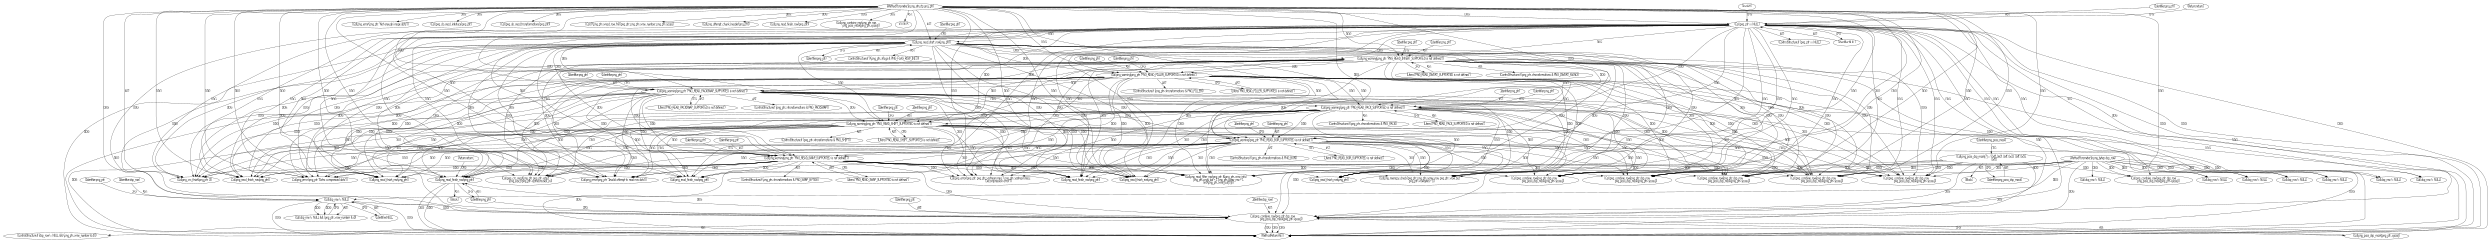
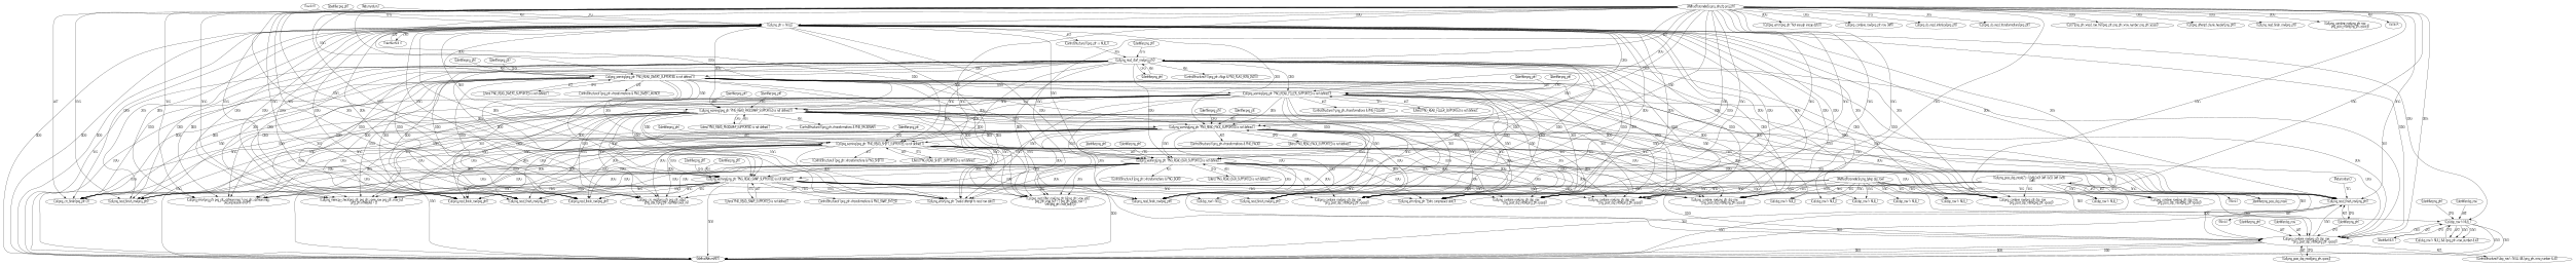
  digraph {
    fontname="Comic Neue"
    node [fontname="Comic Neue"]
    edge [fontname="Comic Neue"]
    n1 [label="(Call,png_read_finish_row(png_ptr))"]
    n2 [label="(Block,)"]
    n3 [label="(Identifier,png_ptr)"]
    n4 [label="(MethodReturn,RET)"]
    n5 [label="(Call,png_combine_row(png_ptr, dsp_row,\n                     png_pass_dsp_mask[png_ptr->pass]))"]
    n6 [label="(Call,png_warning(png_ptr, \"PNG_READ_PACK_SUPPORTED is not defined.\"))"]
    n7 [label="(Call,png_warning(png_ptr, \"PNG_READ_BGR_SUPPORTED is not defined.\"))"]
    n8 [label="(Call,png_warning(png_ptr, \"PNG_READ_SHIFT_SUPPORTED is not defined.\"))"]
    n9 [label="(Call,png_warning(png_ptr, \"PNG_READ_SWAP_SUPPORTED is not defined.\"))"]
    n10 [label="(Call,png_read_filter_row(png_ptr, &(png_ptr->row_info),\n      png_ptr->row_buf + 1, png_ptr->prev_row + 1,\n      (int)(png_ptr->row_buf[0])))"]
    n11 [label="(ControlStructure,if (png_ptr->transformations & PNG_PACK))"]
    n12 [label="(Call,png_read_finish_row(png_ptr))"]
    n13 [label="(Call,png_combine_row(png_ptr, dsp_row,\n                     png_pass_dsp_mask[png_ptr->pass]))"]
    n14 [label="(Call,png_read_finish_row(png_ptr))"]
    n15 [label="(Call,png_read_finish_row(png_ptr))"]
    n16 [label="(Literal,\"PNG_READ_PACK_SUPPORTED is not defined.\")"]
    n17 [label="(Call,png_combine_row(png_ptr, dsp_row,\n                     png_pass_dsp_mask[png_ptr->pass]))"]
    n18 [label="(Call,png_error(png_ptr, \"Invalid attempt to read row data\"))"]
    n19 [label="(Call,png_combine_row(png_ptr, dsp_row,\n                     png_pass_dsp_mask[png_ptr->pass]))"]
    n20 [label="(Call,png_read_finish_row(png_ptr))"]
    n21 [label="(Call,png_crc_read(png_ptr, png_ptr->zbuf,\n            (png_size_t)png_ptr->zstream.avail_in))"]
    n22 [label="(Call,png_error(png_ptr, \"Extra compressed data\"))"]
    n23 [label="(Call,png_combine_row(png_ptr, dsp_row,\n                     png_pass_dsp_mask[png_ptr->pass]))"]
    n24 [label="(Call,png_crc_finish(png_ptr, 0))"]
    n25 [label="(Call,png_read_finish_row(png_ptr))"]
    n26 [label="(Call,png_error(png_ptr, png_ptr->zstream.msg ? png_ptr->zstream.msg :\n                   \"Decompression error\"))"]
    n27 [label="(Call,png_memcpy_check(png_ptr, png_ptr->prev_row, png_ptr->row_buf,\n      png_ptr->rowbytes + 1))"]
    n28 [label="(Call,png_read_finish_row(png_ptr))"]
    n29 [label="(Call,png_combine_row(png_ptr, dsp_row,\n                     png_pass_dsp_mask[png_ptr->pass]))"]
    n30 [label="(ControlStructure,if (png_ptr->transformations & PNG_BGR))"]
    n31 [label="(Literal,\"PNG_READ_BGR_SUPPORTED is not defined.\")"]
    n32 [label="(ControlStructure,if (png_ptr->transformations & PNG_SHIFT))"]
    n33 [label="(Literal,\"PNG_READ_SHIFT_SUPPORTED is not defined.\")"]
    n34 [label="(Call,png_pass_dsp_mask[png_ptr->pass])"]
    n35 [label="(ControlStructure,if (dsp_row != NULL && (png_ptr->row_number & 4)))"]
    n36 [label="(Literal,\"PNG_READ_SWAP_SUPPORTED is not defined.\")"]
    n37 [label="(ControlStructure,if (png_ptr->transformations & PNG_SWAP_BYTES))"]
    n38 [label="(Call,png_warning(png_ptr, \"PNG_READ_PACKSWAP_SUPPORTED is not defined.\"))"]
    n39 [label="(Literal,\"PNG_READ_PACKSWAP_SUPPORTED is not defined.\")"]
    n40 [label="(ControlStructure,if (png_ptr->transformations & PNG_PACKSWAP))"]
    n41 [label="(Call,png_read_start_row(png_ptr))"]
    n42 [label="(Call,png_warning(png_ptr, \"PNG_READ_FILLER_SUPPORTED is not defined.\"))"]
    n43 [label="(Call,png_warning(png_ptr, \"PNG_READ_INVERT_SUPPORTED is not defined.\"))"]
    n44 [label="(Identifier,png_ptr)"]
    n45 [label="(ControlStructure,if (!(png_ptr->flags & PNG_FLAG_ROW_INIT)))"]
    n46 [label="(Literal,\"PNG_READ_FILLER_SUPPORTED is not defined.\")"]
    n47 [label="(ControlStructure,if (png_ptr->transformations & PNG_FILLER))"]
    n48 [label="(Literal,\"PNG_READ_INVERT_SUPPORTED is not defined.\")"]
    n49 [label="(ControlStructure,if (png_ptr->transformations & PNG_INVERT_MONO))"]
    n50 [label="(Call,png_ptr == NULL)"]
    n51 [label="(Call,dsp_row != NULL)"]
    n52 [label="(Call,dsp_row != NULL)"]
    n53 [label="(ControlStructure,if (png_ptr == NULL))"]
    n54 [label="(Call,dsp_row != NULL)"]
    n55 [label="(Call,dsp_row != NULL)"]
    n56 [label="(Call,dsp_row != NULL)"]
    n57 [label="(Call,dsp_row != NULL)"]
    n58 [label="(Call,dsp_row != NULL)"]
    n59 [label="(Identifier,NULL)"]
    n60 [label="(Identifier,NULL)"]
    n61 [label="(Call,dsp_row != NULL && (png_ptr->row_number & 4))"]
    n62 [label="(MethodParameterIn,png_structp png_ptr)"]
    n63 [label="(Call,png_error(png_ptr, \"Not enough image data\"))"]
+   n64 [label="(Call,png_combine_row(png_ptr, row, 0xff))"]
    n65 [label="(Call,png_do_read_interlace(png_ptr))"]
    n66 [label="(Call,png_do_read_transformations(png_ptr))"]
    n67 [label="(Call,png_combine_row(png_ptr, dsp_row,\n            png_pass_dsp_mask[png_ptr->pass]))"]
    n68 [label="(Call,(*(png_ptr->read_row_fn))(png_ptr, png_ptr->row_number, png_ptr->pass))"]
    n69 [label="(Call,png_attempt_chunk_header(png_ptr))"]
    n70 [label="(Call,png_read_finish_row(png_ptr))"]
    n71 [label="(Call,png_combine_row(png_ptr, row,\n            png_pass_mask[png_ptr->pass]))"]
    1000105
    n73 [label="(MethodParameterIn,png_bytep dsp_row)"]
    n74 [label="(Call,dsp_row != NULL)"]
    n75 [label="(Call,png_pass_dsp_mask[7] = {0xff, 0x0f, 0xff, 0x33, 0xff, 0x55,\n       0xff})"]
    n76 [label="(Block,)"]
    n77 [label="(Identifier,png_pass_dsp_mask)"]
    n78 [label="(Return,return;)"]
    n79 [label="(Invalid,1)"]
    n80 [label="(Identifier,png_ptr)"]
    n81 [label="(Return,return;)"]
    n82 [label="(Identifier,png_ptr)"]
    n83 [label="(Identifier,png_ptr)"]
    n84 [label="(Identifier,png_ptr)"]
    n85 [label="(Identifier,png_ptr)"]
    n86 [label="(Identifier,png_ptr)"]
    n87 [label="(Identifier,png_ptr)"]
-   n88 [label="(Identifier,png_pass_mask)"]
    n89 [label="(Identifier,png_ptr)"]
    n90 [label="(Identifier,png_ptr)"]
    n91 [label="(Identifier,png_ptr)"]
    n92 [label="(Identifier,png_ptr)"]
    n93 [label="(Identifier,png_ptr)"]
    n94 [label="(Identifier,png_ptr)"]
    n95 [label="(Identifier,png_ptr)"]
    n96 [label="(Identifier,png_ptr)"]
    n97 [label="(Identifier,png_ptr)"]
    n98 [label="(Identifier,dsp_row)"]
    n99 [label="(Identifier,dsp_row)"]
    n100 [label="(Identifier,png_ptr)"]
    n101 [label="(Identifier,png_ptr)"]
    n1 -> n2 [label="AST: "]
    n1 -> n3 [label="CFG: "]
    n1 -> n4 [label="DDG: "]
    n1 -> n4 [label="DDG: "]
    n3 -> n1 [label="AST: "]
    n3 -> n5 [label="CFG: "]
    n5 -> n1 [label="DDG: "]
    n5 -> n4 [label="DDG: "]
    n5 -> n4 [label="DDG: "]
    n5 -> n4 [label="DDG: "]
    n5 -> n34 [label="CFG: "]
    n5 -> n35 [label="AST: "]
    n6 -> n1 [label="DDG: "]
    n6 -> n4 [label="DDG: "]
    n6 -> n5 [label="DDG: "]
    n6 -> n7 [label="DDG: "]
    n6 -> n8 [label="DDG: "]
    n6 -> n9 [label="DDG: "]
    n6 -> n10 [label="DDG: "]
    n6 -> n11 [label="AST: "]
    n6 -> n12 [label="DDG: "]
    n6 -> n13 [label="DDG: "]
    n6 -> n14 [label="DDG: "]
    n6 -> n15 [label="DDG: "]
    n6 -> n16 [label="CFG: "]
    n6 -> n17 [label="DDG: "]
    n6 -> n18 [label="DDG: "]
    n6 -> n19 [label="DDG: "]
    n6 -> n20 [label="DDG: "]
    n6 -> n21 [label="DDG: "]
    n6 -> n22 [label="DDG: "]
    n6 -> n23 [label="DDG: "]
    n6 -> n24 [label="DDG: "]
    n6 -> n25 [label="DDG: "]
    n6 -> n26 [label="DDG: "]
    n6 -> n27 [label="DDG: "]
    n6 -> n28 [label="DDG: "]
    n6 -> n29 [label="DDG: "]
    n7 -> n1 [label="DDG: "]
    n7 -> n4 [label="DDG: "]
    n7 -> n5 [label="DDG: "]
    n7 -> n9 [label="DDG: "]
    n7 -> n10 [label="DDG: "]
    n7 -> n12 [label="DDG: "]
    n7 -> n13 [label="DDG: "]
    n7 -> n14 [label="DDG: "]
    n7 -> n15 [label="DDG: "]
    n7 -> n17 [label="DDG: "]
    n7 -> n18 [label="DDG: "]
    n7 -> n19 [label="DDG: "]
    n7 -> n20 [label="DDG: "]
    n7 -> n21 [label="DDG: "]
    n7 -> n22 [label="DDG: "]
    n7 -> n23 [label="DDG: "]
    n7 -> n24 [label="DDG: "]
    n7 -> n25 [label="DDG: "]
    n7 -> n26 [label="DDG: "]
    n7 -> n27 [label="DDG: "]
    n7 -> n28 [label="DDG: "]
    n7 -> n29 [label="DDG: "]
    n7 -> n30 [label="AST: "]
    n7 -> n31 [label="CFG: "]
    n8 -> n1 [label="DDG: "]
    n8 -> n4 [label="DDG: "]
    n8 -> n5 [label="DDG: "]
    n8 -> n7 [label="DDG: "]
    n8 -> n9 [label="DDG: "]
    n8 -> n10 [label="DDG: "]
    n8 -> n12 [label="DDG: "]
    n8 -> n13 [label="DDG: "]
    n8 -> n14 [label="DDG: "]
    n8 -> n15 [label="DDG: "]
    n8 -> n17 [label="DDG: "]
    n8 -> n18 [label="DDG: "]
    n8 -> n19 [label="DDG: "]
    n8 -> n20 [label="DDG: "]
    n8 -> n21 [label="DDG: "]
    n8 -> n22 [label="DDG: "]
    n8 -> n23 [label="DDG: "]
    n8 -> n24 [label="DDG: "]
    n8 -> n25 [label="DDG: "]
    n8 -> n26 [label="DDG: "]
    n8 -> n27 [label="DDG: "]
    n8 -> n28 [label="DDG: "]
    n8 -> n29 [label="DDG: "]
    n8 -> n32 [label="AST: "]
    n8 -> n33 [label="CFG: "]
    n9 -> n1 [label="DDG: "]
    n9 -> n4 [label="DDG: "]
    n9 -> n5 [label="DDG: "]
    n9 -> n10 [label="DDG: "]
    n9 -> n12 [label="DDG: "]
    n9 -> n13 [label="DDG: "]
    n9 -> n14 [label="DDG: "]
    n9 -> n15 [label="DDG: "]
    n9 -> n17 [label="DDG: "]
    n9 -> n18 [label="DDG: "]
    n9 -> n19 [label="DDG: "]
    n9 -> n20 [label="DDG: "]
    n9 -> n21 [label="DDG: "]
    n9 -> n22 [label="DDG: "]
    n9 -> n23 [label="DDG: "]
    n9 -> n24 [label="DDG: "]
    n9 -> n25 [label="DDG: "]
    n9 -> n26 [label="DDG: "]
    n9 -> n27 [label="DDG: "]
    n9 -> n28 [label="DDG: "]
    n9 -> n29 [label="DDG: "]
    n9 -> n36 [label="CFG: "]
    n9 -> n37 [label="AST: "]
    n16 -> n6 [label="AST: "]
    n31 -> n7 [label="AST: "]
    n33 -> n8 [label="AST: "]
    n34 -> n5 [label="AST: "]
    n36 -> n9 [label="AST: "]
    n38 -> n1 [label="DDG: "]
    n38 -> n4 [label="DDG: "]
    n38 -> n5 [label="DDG: "]
    n38 -> n6 [label="DDG: "]
    n38 -> n7 [label="DDG: "]
    n38 -> n8 [label="DDG: "]
    n38 -> n9 [label="DDG: "]
    n38 -> n10 [label="DDG: "]
    n38 -> n12 [label="DDG: "]
    n38 -> n13 [label="DDG: "]
    n38 -> n14 [label="DDG: "]
    n38 -> n15 [label="DDG: "]
    n38 -> n17 [label="DDG: "]
    n38 -> n18 [label="DDG: "]
    n38 -> n19 [label="DDG: "]
    n38 -> n20 [label="DDG: "]
    n38 -> n21 [label="DDG: "]
    n38 -> n22 [label="DDG: "]
    n38 -> n23 [label="DDG: "]
    n38 -> n24 [label="DDG: "]
    n38 -> n25 [label="DDG: "]
    n38 -> n26 [label="DDG: "]
    n38 -> n27 [label="DDG: "]
    n38 -> n28 [label="DDG: "]
    n38 -> n29 [label="DDG: "]
    n38 -> n39 [label="CFG: "]
    n38 -> n40 [label="AST: "]
    n39 -> n38 [label="AST: "]
    n41 -> n1 [label="DDG: "]
    n41 -> n4 [label="DDG: "]
    n41 -> n5 [label="DDG: "]
    n41 -> n6 [label="DDG: "]
    n41 -> n7 [label="DDG: "]
    n41 -> n8 [label="DDG: "]
    n41 -> n9 [label="DDG: "]
    n41 -> n10 [label="DDG: "]
    n41 -> n12 [label="DDG: "]
    n41 -> n13 [label="DDG: "]
    n41 -> n14 [label="DDG: "]
    n41 -> n15 [label="DDG: "]
    n41 -> n17 [label="DDG: "]
    n41 -> n18 [label="DDG: "]
    n41 -> n19 [label="DDG: "]
    n41 -> n20 [label="DDG: "]
    n41 -> n21 [label="DDG: "]
    n41 -> n22 [label="DDG: "]
    n41 -> n23 [label="DDG: "]
    n41 -> n24 [label="DDG: "]
    n41 -> n25 [label="DDG: "]
    n41 -> n26 [label="DDG: "]
    n41 -> n27 [label="DDG: "]
    n41 -> n28 [label="DDG: "]
    n41 -> n29 [label="DDG: "]
    n41 -> n38 [label="DDG: "]
    n41 -> n42 [label="DDG: "]
    n41 -> n43 [label="DDG: "]
    n41 -> n44 [label="CFG: "]
    n41 -> n45 [label="AST: "]
    n42 -> n1 [label="DDG: "]
    n42 -> n4 [label="DDG: "]
    n42 -> n5 [label="DDG: "]
    n42 -> n6 [label="DDG: "]
    n42 -> n7 [label="DDG: "]
    n42 -> n8 [label="DDG: "]
    n42 -> n9 [label="DDG: "]
    n42 -> n10 [label="DDG: "]
    n42 -> n12 [label="DDG: "]
    n42 -> n13 [label="DDG: "]
    n42 -> n14 [label="DDG: "]
    n42 -> n15 [label="DDG: "]
    n42 -> n17 [label="DDG: "]
    n42 -> n18 [label="DDG: "]
    n42 -> n19 [label="DDG: "]
    n42 -> n20 [label="DDG: "]
    n42 -> n21 [label="DDG: "]
    n42 -> n22 [label="DDG: "]
    n42 -> n23 [label="DDG: "]
    n42 -> n24 [label="DDG: "]
    n42 -> n25 [label="DDG: "]
    n42 -> n26 [label="DDG: "]
    n42 -> n27 [label="DDG: "]
    n42 -> n28 [label="DDG: "]
    n42 -> n29 [label="DDG: "]
    n42 -> n38 [label="DDG: "]
    n42 -> n46 [label="CFG: "]
    n42 -> n47 [label="AST: "]
    n43 -> n1 [label="DDG: "]
    n43 -> n4 [label="DDG: "]
    n43 -> n5 [label="DDG: "]
    n43 -> n6 [label="DDG: "]
    n43 -> n7 [label="DDG: "]
    n43 -> n8 [label="DDG: "]
    n43 -> n9 [label="DDG: "]
    n43 -> n10 [label="DDG: "]
    n43 -> n12 [label="DDG: "]
    n43 -> n13 [label="DDG: "]
    n43 -> n14 [label="DDG: "]
    n43 -> n15 [label="DDG: "]
    n43 -> n17 [label="DDG: "]
    n43 -> n18 [label="DDG: "]
    n43 -> n19 [label="DDG: "]
    n43 -> n20 [label="DDG: "]
    n43 -> n21 [label="DDG: "]
    n43 -> n22 [label="DDG: "]
    n43 -> n23 [label="DDG: "]
    n43 -> n24 [label="DDG: "]
    n43 -> n25 [label="DDG: "]
    n43 -> n26 [label="DDG: "]
    n43 -> n27 [label="DDG: "]
    n43 -> n28 [label="DDG: "]
    n43 -> n29 [label="DDG: "]
    n43 -> n38 [label="DDG: "]
    n43 -> n42 [label="DDG: "]
    n43 -> n48 [label="CFG: "]
    n43 -> n49 [label="AST: "]
    n44 -> n41 [label="AST: "]
    n46 -> n42 [label="AST: "]
    n48 -> n43 [label="AST: "]
    n50 -> n1 [label="DDG: "]
    n50 -> n4 [label="DDG: "]
    n50 -> n4 [label="DDG: "]
    n50 -> n4 [label="DDG: "]
    n50 -> n5 [label="DDG: "]
    n50 -> n6 [label="DDG: "]
    n50 -> n7 [label="DDG: "]
    n50 -> n8 [label="DDG: "]
    n50 -> n9 [label="DDG: "]
    n50 -> n10 [label="DDG: "]
    n50 -> n12 [label="DDG: "]
    n50 -> n13 [label="DDG: "]
    n50 -> n14 [label="DDG: "]
    n50 -> n15 [label="DDG: "]
    n50 -> n17 [label="DDG: "]
    n50 -> n18 [label="DDG: "]
    n50 -> n19 [label="DDG: "]
    n50 -> n20 [label="DDG: "]
    n50 -> n21 [label="DDG: "]
    n50 -> n22 [label="DDG: "]
    n50 -> n23 [label="DDG: "]
    n50 -> n24 [label="DDG: "]
    n50 -> n25 [label="DDG: "]
    n50 -> n26 [label="DDG: "]
    n50 -> n27 [label="DDG: "]
    n50 -> n28 [label="DDG: "]
    n50 -> n29 [label="DDG: "]
    n50 -> n38 [label="DDG: "]
-   n50 -> n41 [label="DDG: "]
+   n53 -> n41 [label="DDG: "]
    n50 -> n42 [label="DDG: "]
    n50 -> n43 [label="DDG: "]
    n50 -> n51 [label="DDG: "]
    n50 -> n52 [label="DDG: "]
    n50 -> n53 [label="AST: "]
    n50 -> n54 [label="DDG: "]
    n50 -> n55 [label="DDG: "]
    n50 -> n56 [label="DDG: "]
    n50 -> n57 [label="DDG: "]
    n50 -> n58 [label="DDG: "]
    n50 -> n59 [label="CFG: "]
    n51 -> n4 [label="DDG: "]
    n51 -> n4 [label="DDG: "]
    n51 -> n5 [label="DDG: "]
    n51 -> n60 [label="CFG: "]
    n51 -> n61 [label="AST: "]
    n51 -> n61 [label="DDG: "]
    n51 -> n61 [label="DDG: "]
    n59 -> n50 [label="AST: "]
    n60 -> n51 [label="AST: "]
    n61 -> n51 [label="CFG: "]
    n62 -> n1 [label="DDG: "]
    n62 -> n5 [label="DDG: "]
    n62 -> n6 [label="DDG: "]
    n62 -> n7 [label="DDG: "]
    n62 -> n8 [label="DDG: "]
    n62 -> n9 [label="DDG: "]
    n62 -> n10 [label="DDG: "]
    n62 -> n12 [label="DDG: "]
    n62 -> n13 [label="DDG: "]
    n62 -> n14 [label="DDG: "]
    n62 -> n15 [label="DDG: "]
    n62 -> n17 [label="DDG: "]
    n62 -> n18 [label="DDG: "]
    n62 -> n19 [label="DDG: "]
    n62 -> n20 [label="DDG: "]
    n62 -> n21 [label="DDG: "]
    n62 -> n22 [label="DDG: "]
    n62 -> n23 [label="DDG: "]
    n62 -> n24 [label="AST: "]
    n62 -> n25 [label="DDG: "]
    n62 -> n26 [label="DDG: "]
    n62 -> n27 [label="DDG: "]
    n62 -> n28 [label="DDG: "]
    n62 -> n29 [label="DDG: "]
    n62 -> n38 [label="DDG: "]
    n62 -> n41 [label="AST: "]
    n62 -> n42 [label="DDG: "]
    n62 -> n43 [label="DDG: "]
    n62 -> n50 [label="DDG: "]
    n62 -> n63 [label="DDG: "]
-   n62 -> n65 [label="DDG: "]
+   n62 -> n64 [label="DDG: "]
+   n62 -> n65 [label="CFG: "]
    n62 -> n66 [label="DDG: "]
    n62 -> n67 [label="DDG: "]
    n62 -> n68 [label="DDG: "]
    n62 -> n69 [label="DDG: "]
    n62 -> n70 [label="DDG: "]
    n62 -> n71 [label="DDG: "]
    n62 -> 1000105 [label="AST: "]
    n73 -> n5 [label="DDG: "]
    n73 -> n13 [label="DDG: "]
    n73 -> n17 [label="DDG: "]
    n73 -> n19 [label="DDG: "]
    n73 -> n23 [label="DDG: "]
    n73 -> n29 [label="DDG: "]
    n73 -> n51 [label="DDG: "]
    n73 -> n52 [label="DDG: "]
    n73 -> n54 [label="DDG: "]
    n73 -> n55 [label="DDG: "]
    n73 -> n56 [label="DDG: "]
    n73 -> n57 [label="DDG: "]
    n73 -> n58 [label="DDG: "]
    n73 -> n67 [label="DDG: "]
    n73 -> n74 [label="DDG: "]
    n75 -> n4 [label="DDG: "]
    n75 -> n5 [label="DDG: "]
    n75 -> n13 [label="DDG: "]
    n75 -> n17 [label="DDG: "]
    n75 -> n19 [label="DDG: "]
    n75 -> n23 [label="DDG: "]
    n75 -> n29 [label="DDG: "]
    n75 -> n67 [label="DDG: "]
    n75 -> n76 [label="AST: "]
    n75 -> n77 [label="CFG: "]
    n77 -> n75 [label="AST: "]
    n78 -> n50 [label="CFG: "]
    n79 -> n50 [label="CFG: "]
    n80 -> n7 [label="CFG: "]
    n81 -> n1 [label="CFG: "]
    n82 -> n8 [label="AST: "]
    n83 -> n6 [label="CFG: "]
    n84 -> n9 [label="CFG: "]
    n85 -> n38 [label="AST: "]
    n86 -> n7 [label="AST: "]
    n87 -> n50 [label="AST: "]
-   n88 -> n75 [label="CFG: "]
    n89 -> n51 [label="CFG: "]
    n90 -> n38 [label="CFG: "]
    n91 -> n5 [label="AST: "]
    n92 -> n9 [label="AST: "]
    n93 -> n42 [label="AST: "]
    n94 -> n43 [label="AST: "]
    n95 -> n6 [label="AST: "]
    n96 -> n43 [label="CFG: "]
    n97 -> n8 [label="CFG: "]
    n98 -> n51 [label="AST: "]
    n99 -> n5 [label="AST: "]
    n100 -> n42 [label="CFG: "]
    n101 -> n41 [label="CFG: "]
  }
